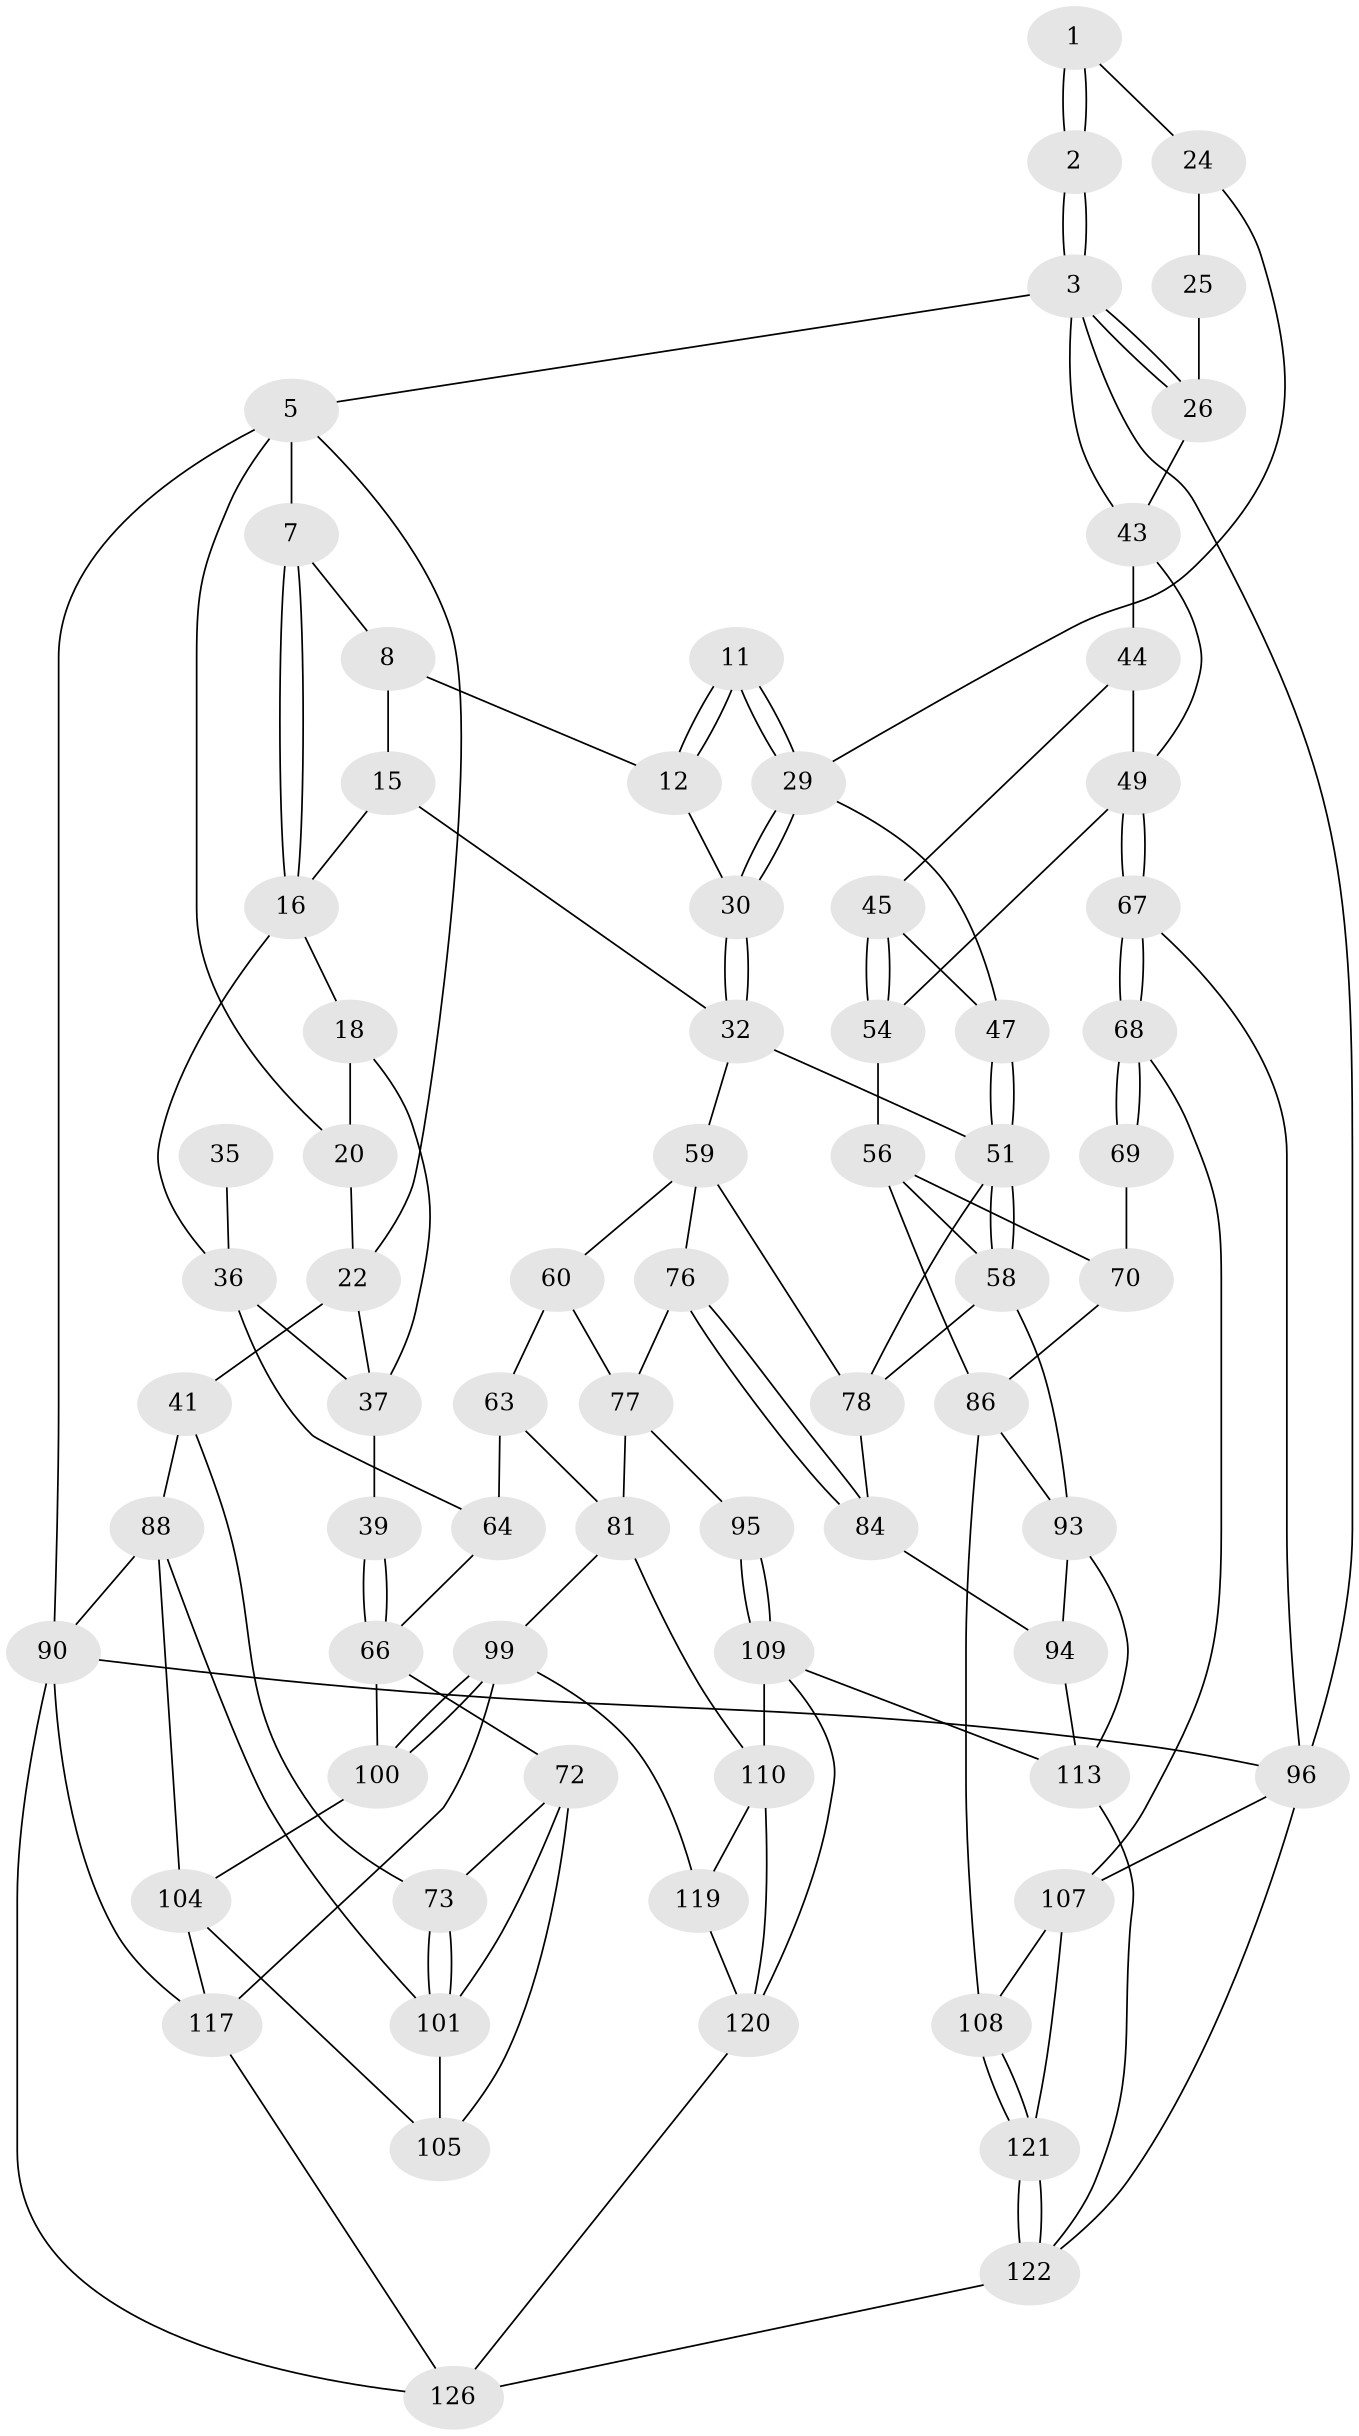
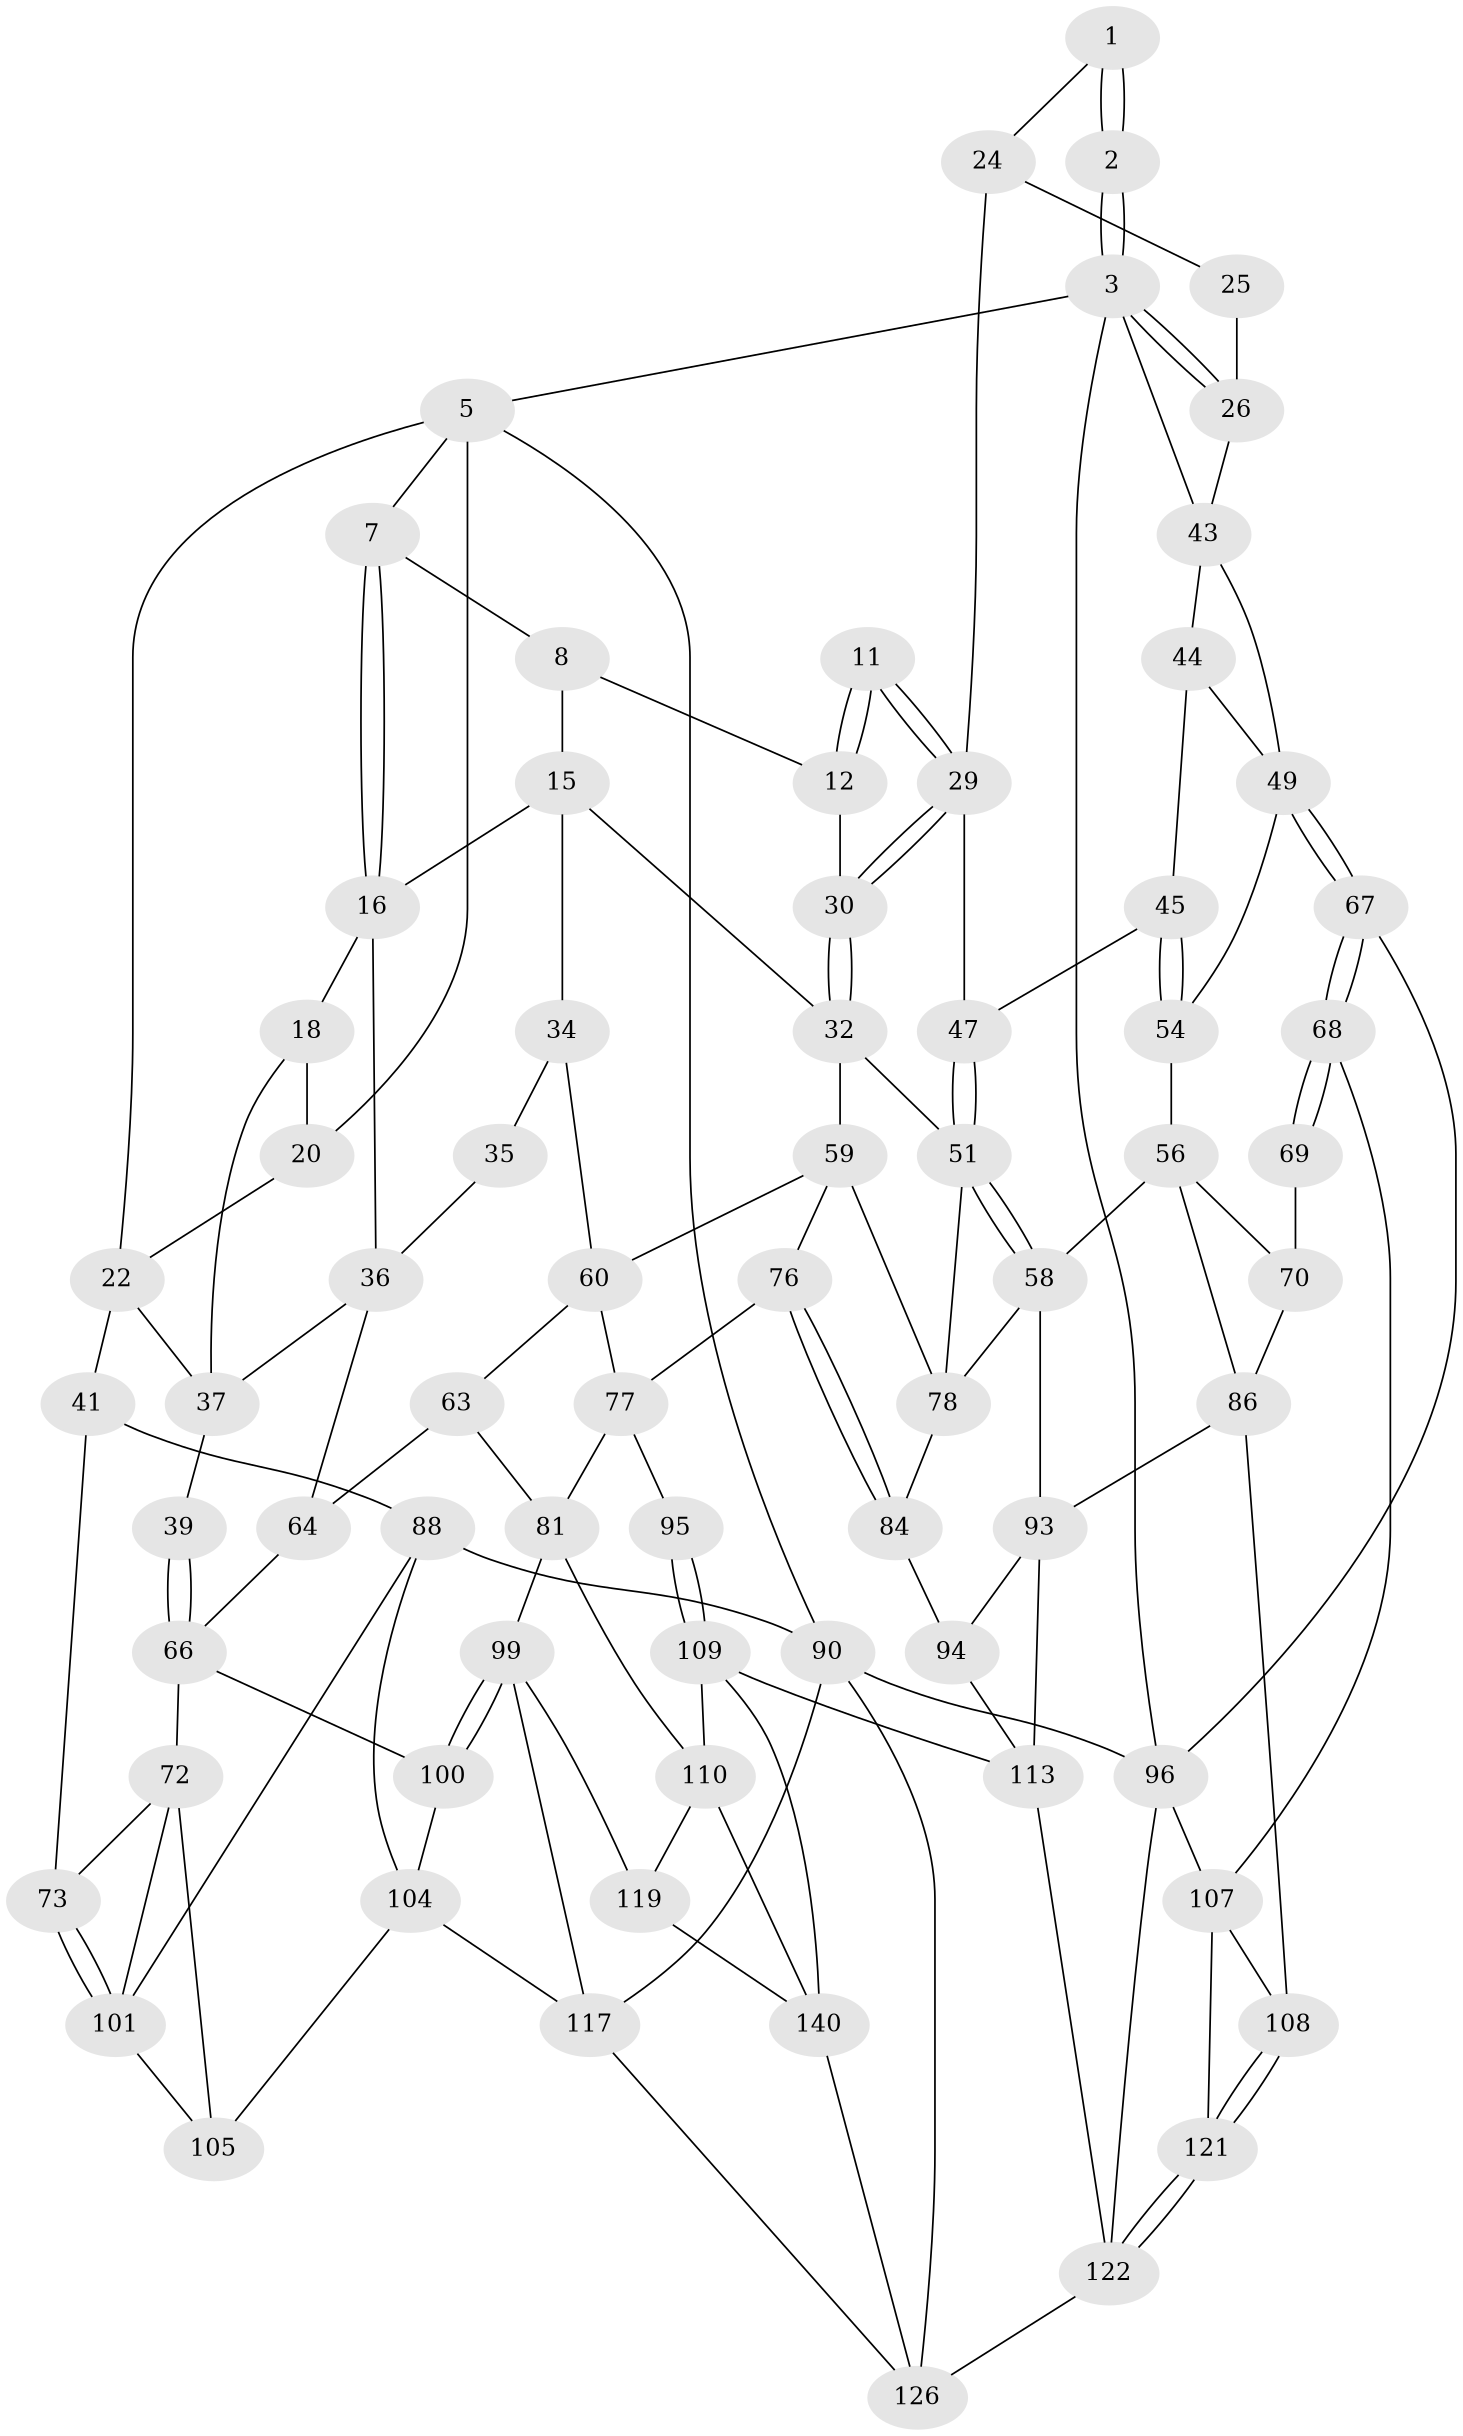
  graph {
    node [color=gray90 style=filled]
    1 [super="+10"]
    2
    24 [super="+28"]
    3 [super="+4"]
    12 [super="+14"]
    11
    29 [super="+31"]
    25 [super="+27"]
    5 [super="+6"]
    26
    43 [super="+48"]
    96 [super="+97"]
    7
    20 [super="+21"]
    22 [super="+23"]
    90 [super="+128"]
    44
    49 [super="+50"]
    107 [super="+124"]
    122 [super="+129"]
    8 [super="+13"]
    16 [super="+17"]
    37 [super="+38"]
    41 [super="+87"]
    117 [super="+127"]
    126 [super="+130"]
    15 [super="+33"]
    18 [super="+19"]
    36 [super="+42"]
    30
    32 [super="+53"]
+   34 [super="+61"]
    47
    51 [super="+52"]
    59 [super="+75"]
    35
    60 [super="+62"]
    64 [super="+65"]
    39
    73 [super="+74"]
    88 [super="+89"]
    58 [super="+82"]
    78 [super="+83"]
    76
    63 [super="+79"]
    77 [super="+80"]
    66 [super="+71"]
    72 [super="+103"]
    100
    101 [super="+102"]
    104 [super="+115"]
    45 [super="+46"]
    54 [super="+55"]
    67
    56 [super="+57"]
    68 [super="+106"]
    93 [super="+111"]
    84
    70 [super="+85"]
    86 [super="+92"]
    108
    94 [super="+112"]
    113 [super="+123"]
    81 [super="+98"]
    95
    99 [super="+116"]
    110 [super="+118"]
    105
    69 [super="+91"]
    121
    109 [super="+114"]
    119
-   120 [super="+125"]
+   120 [super="+125" label=140]
    1 -- 2
    1 -- 2
    1 -- 24
    2 -- 3
    2 -- 3
    24 -- 29
    24 -- 25 [weight=2]
    3 -- 5
    3 -- 26
    3 -- 26
    3 -- 43
    3 -- 96
    12 -- 30
    11 -- 12
    11 -- 12
    11 -- 29
    11 -- 29
    29 -- 30
    29 -- 30
    29 -- 47
    25 -- 26
    5 -- 7
    5 -- 20
    5 -- 22
    5 -- 90
    26 -- 43
    43 -- 44
    43 -- 49
    96 -- 107
    96 -- 122
    7 -- 8
    7 -- 16
    7 -- 16
    20 -- 22
    22 -- 37
    22 -- 41
    90 -- 96
    90 -- 117
    90 -- 126
    44 -- 49
    44 -- 45
    49 -- 54
    49 -- 67
    49 -- 67
    107 -- 108
    107 -- 121
    122 -- 126
    8 -- 12
    8 -- 15
    16 -- 18
    16 -- 36
    37 -- 39
    41 -- 73
    41 -- 88
    117 -- 126
    15 -- 16
    15 -- 32
+   15 -- 34
    18 -- 20 [weight=2]
    18 -- 37
    36 -- 37
    36 -- 64
    30 -- 32
    30 -- 32
    32 -- 51
    32 -- 59
+   34 -- 35 [weight=2]
+   34 -- 60
    47 -- 51
    47 -- 51
    51 -- 58
    51 -- 58
    51 -- 78
    59 -- 60
    59 -- 78
    59 -- 76
    35 -- 36
    60 -- 63
    60 -- 77
    64 -- 66
    39 -- 66
    39 -- 66
    73 -- 101
    73 -- 101
    88 -- 90
    88 -- 101
    88 -- 104
    58 -- 78
    58 -- 93
    78 -- 84
    76 -- 77
    76 -- 84
    76 -- 84
    63 -- 64 [weight=2]
    63 -- 81
    77 -- 81
    77 -- 95
    66 -- 72
    66 -- 100
    72 -- 73
    72 -- 101
    72 -- 105
    100 -- 104
    101 -- 105
    104 -- 117
    104 -- 105
    45 -- 47
    45 -- 54 [weight=2]
    45 -- 54
    54 -- 56
    67 -- 96
    67 -- 68
    67 -- 68
    56 -- 58
    56 -- 70
    56 -- 86
    68 -- 107
    68 -- 69 [weight=2]
    68 -- 69
    93 -- 94
    93 -- 113
    84 -- 94
    70 -- 86
    86 -- 93
    86 -- 108
    108 -- 121
    108 -- 121
    94 -- 113
    113 -- 122
    81 -- 99
    81 -- 110
    95 -- 109
    95 -- 109
    99 -- 117
    99 -- 100
    99 -- 100
    99 -- 119
    110 -- 119
    110 -- 120
    69 -- 70 [weight=2]
    121 -- 122
    121 -- 122
    109 -- 113
    109 -- 110
    109 -- 120
    119 -- 120
    120 -- 126
  }
